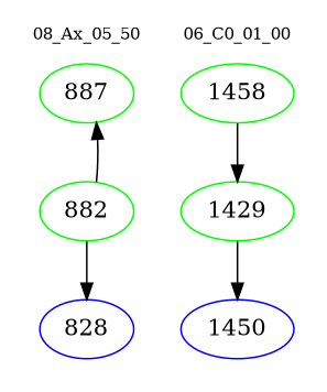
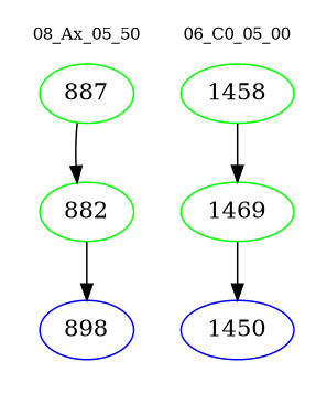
  digraph {
    node [color=green]
    edge [color=black]
    n1 [label=887]
    n2 [label=882]
-   n3 [color=blue label=828]
+   n3 [color=blue label=898]
    n4 [label=1458]
-   n5 [label=1429]
+   n5 [label=1469]
    n6 [color=blue label=1450]
    subgraph cluster_1 {
      color=white
      fontsize=10
      label="08_Ax_05_50"
      n1
      n2
      n3
    }
    subgraph cluster_2 {
      color=white
      fontsize=10
-     label="06_C0_01_00"
+     label="06_C0_05_00"
      n4
      n5
      n6
    }
-   n2 -> n1
+   n1 -> n2
    n2 -> n3
    n4 -> n5
    n5 -> n6
  }
